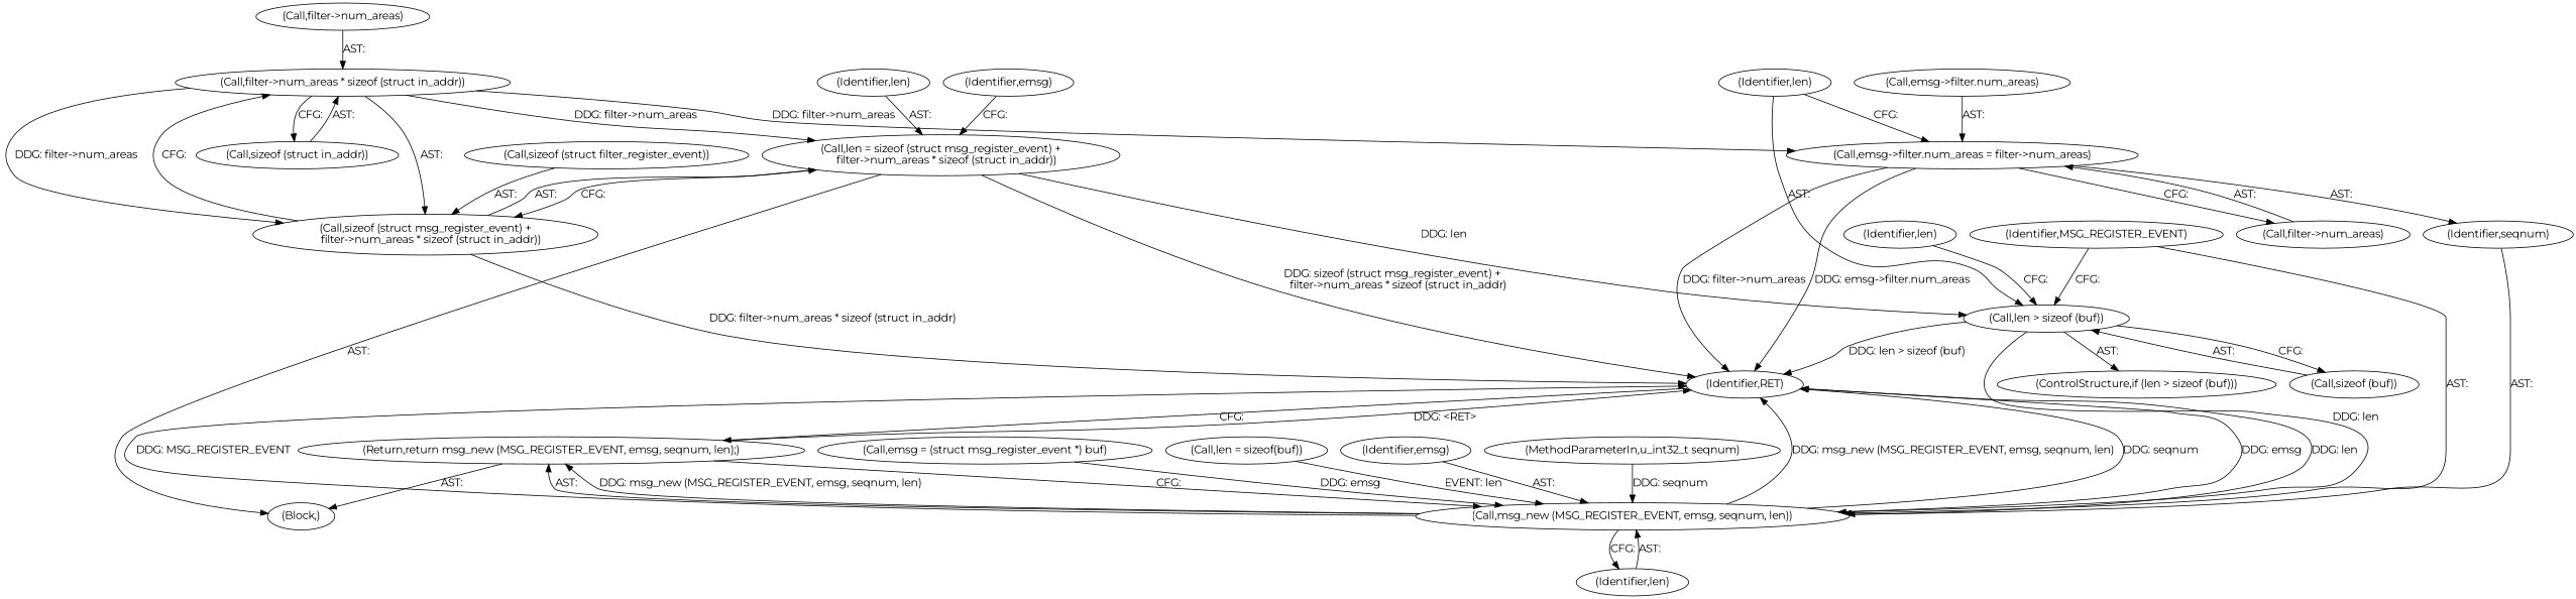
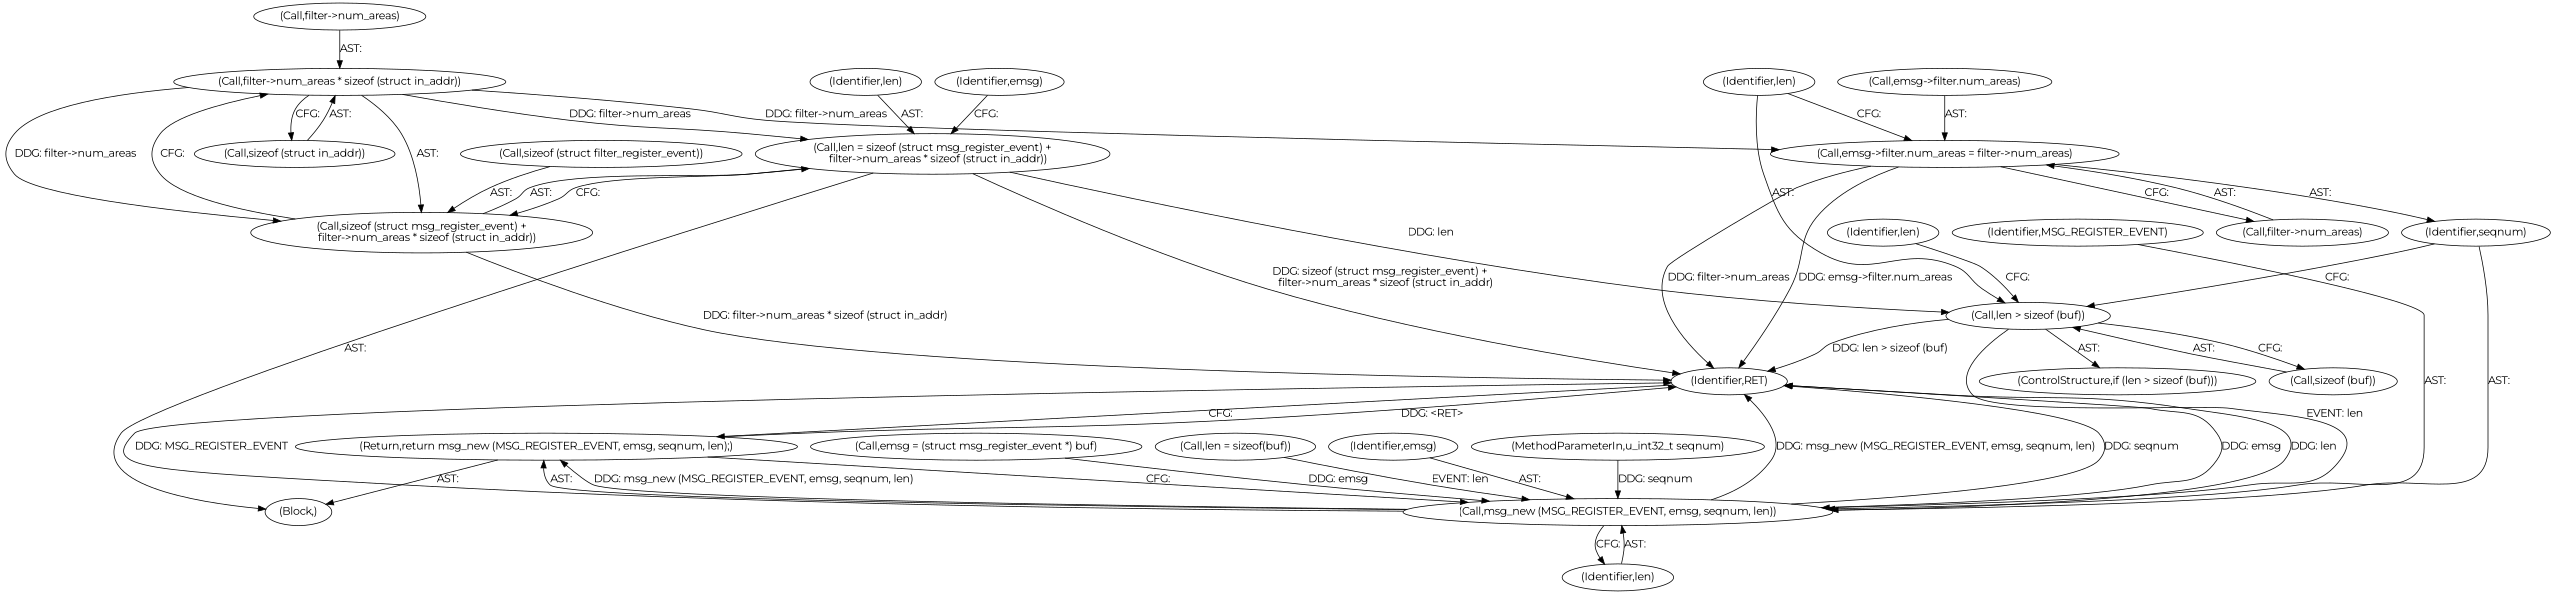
  digraph {
    fontname=Montserrat
    node [fontname=Montserrat]
    edge [fontname=Montserrat]
    n1 [label="(Call,filter->num_areas * sizeof (struct in_addr))"]
    n2 [label="(Call,len = sizeof (struct msg_register_event) +\n    filter->num_areas * sizeof (struct in_addr))"]
    n3 [label="(Call,sizeof (struct msg_register_event) +\n    filter->num_areas * sizeof (struct in_addr))"]
    n4 [label="(Call,emsg->filter.num_areas = filter->num_areas)"]
    n5 [label="(Call,sizeof (struct in_addr))"]
    n6 [label="(Call,len > sizeof (buf))"]
    n7 [label="(Identifier,RET)"]
    n8 [label="(Block,)"]
    n9 [label="(Call,filter->num_areas)"]
    n10 [label="(Identifier,seqnum)"]
    n11 [label="(Call,msg_new (MSG_REGISTER_EVENT, emsg, seqnum, len))"]
    n12 [label="(Call,sizeof (buf))"]
    n13 [label="(ControlStructure,if (len > sizeof (buf)))"]
    n14 [label="(Return,return msg_new (MSG_REGISTER_EVENT, emsg, seqnum, len);)"]
    n15 [label="(Identifier,len)"]
    n16 [label="(Identifier,len)"]
    n17 [label="(Call,emsg->filter.num_areas)"]
    n18 [label="(Identifier,emsg)"]
    n19 [label="(Identifier,MSG_REGISTER_EVENT)"]
    n20 [label="(Call,emsg = (struct msg_register_event *) buf)"]
    n21 [label="(Identifier,len)"]
    n22 [label="(Identifier,len)"]
    n23 [label="(Call,filter->num_areas)"]
    n24 [label="(Call,len = sizeof(buf))"]
    n25 [label="(Call,sizeof (struct filter_register_event))"]
    n26 [label="(Identifier,emsg)"]
    n27 [label="(MethodParameterIn,u_int32_t seqnum)"]
    n1 -> n2 [label="DDG: filter->num_areas"]
    n1 -> n3 [label="AST: "]
    n1 -> n3 [label="DDG: filter->num_areas"]
    n1 -> n4 [label="DDG: filter->num_areas"]
    n1 -> n5 [label="CFG: "]
    n2 -> n3 [label="CFG: "]
    n2 -> n6 [label="DDG: len"]
    n2 -> n7 [label="DDG: sizeof (struct msg_register_event) +\n    filter->num_areas * sizeof (struct in_addr)"]
    n2 -> n8 [label="AST: "]
    n3 -> n1 [label="CFG: "]
    n3 -> n2 [label="AST: "]
    n3 -> n7 [label="DDG: filter->num_areas * sizeof (struct in_addr)"]
    n4 -> n7 [label="DDG: filter->num_areas"]
    n4 -> n7 [label="DDG: emsg->filter.num_areas"]
    n4 -> n9 [label="CFG: "]
    n4 -> n10 [label="AST: "]
    n5 -> n1 [label="AST: "]
    n6 -> n7 [label="DDG: len > sizeof (buf)"]
-   n6 -> n11 [label="DDG: len"]
+   n6 -> n11 [label="EVENT: len"]
    n6 -> n12 [label="CFG: "]
    n6 -> n13 [label="AST: "]
    n7 -> n14 [label="CFG: "]
    n9 -> n4 [label="AST: "]
    n10 -> n11 [label="AST: "]
    n11 -> n7 [label="DDG: emsg"]
    n11 -> n7 [label="DDG: len"]
    n11 -> n7 [label="DDG: MSG_REGISTER_EVENT"]
    n11 -> n7 [label="DDG: msg_new (MSG_REGISTER_EVENT, emsg, seqnum, len)"]
    n11 -> n7 [label="DDG: seqnum"]
    n11 -> n14 [label="AST: "]
    n11 -> n14 [label="DDG: msg_new (MSG_REGISTER_EVENT, emsg, seqnum, len)"]
    n11 -> n15 [label="CFG: "]
    n12 -> n6 [label="AST: "]
    n14 -> n7 [label="DDG: <RET>"]
    n14 -> n8 [label="AST: "]
    n14 -> n11 [label="CFG: "]
    n15 -> n11 [label="AST: "]
    n16 -> n4 [label="CFG: "]
    n16 -> n6 [label="AST: "]
    n17 -> n4 [label="AST: "]
    n18 -> n2 [label="CFG: "]
-   n19 -> n6 [label="CFG: "]
+   n10 -> n6 [label="CFG: "]
    n19 -> n11 [label="AST: "]
    n20 -> n11 [label="DDG: emsg"]
    n21 -> n6 [label="CFG: "]
    n22 -> n2 [label="AST: "]
    n23 -> n1 [label="AST: "]
    n24 -> n11 [label="EVENT: len"]
    n25 -> n3 [label="AST: "]
    n26 -> n11 [label="AST: "]
    n27 -> n11 [label="DDG: seqnum"]
  }
